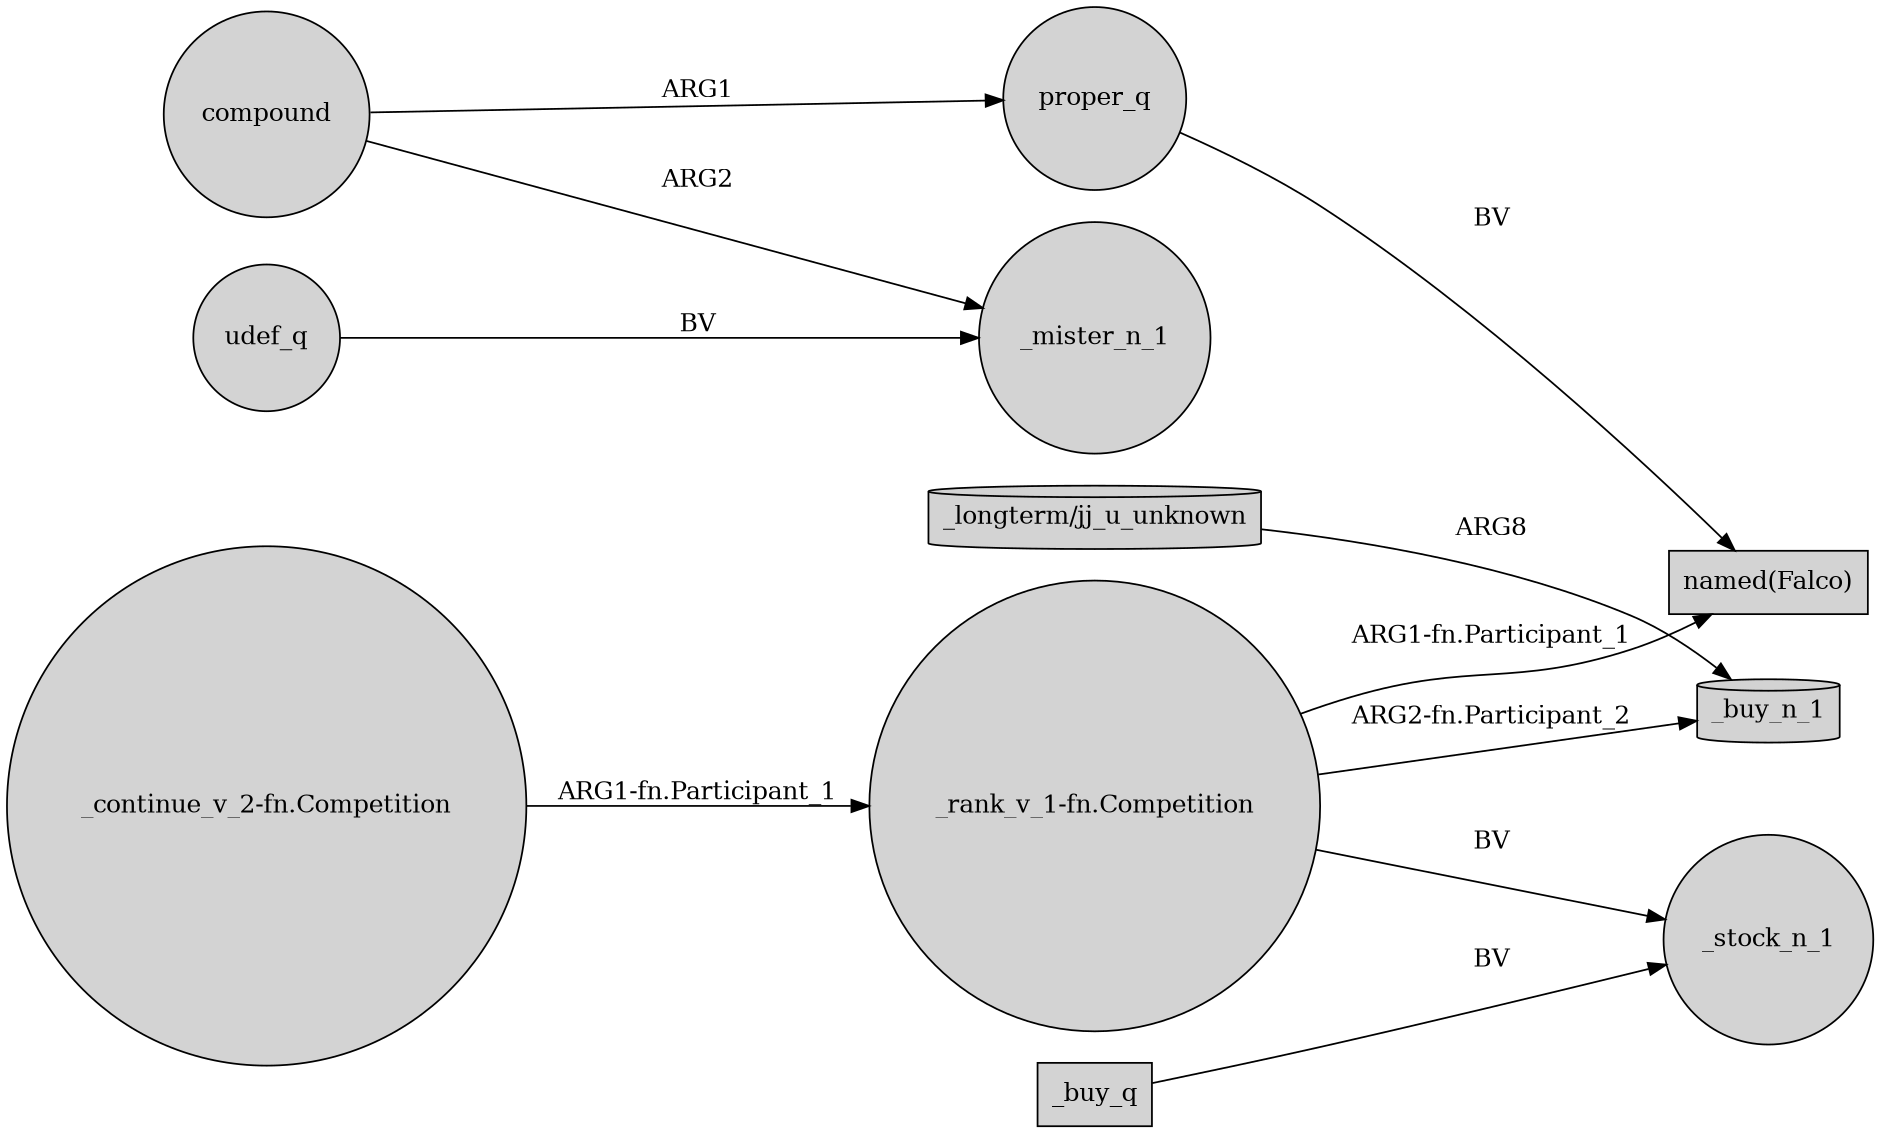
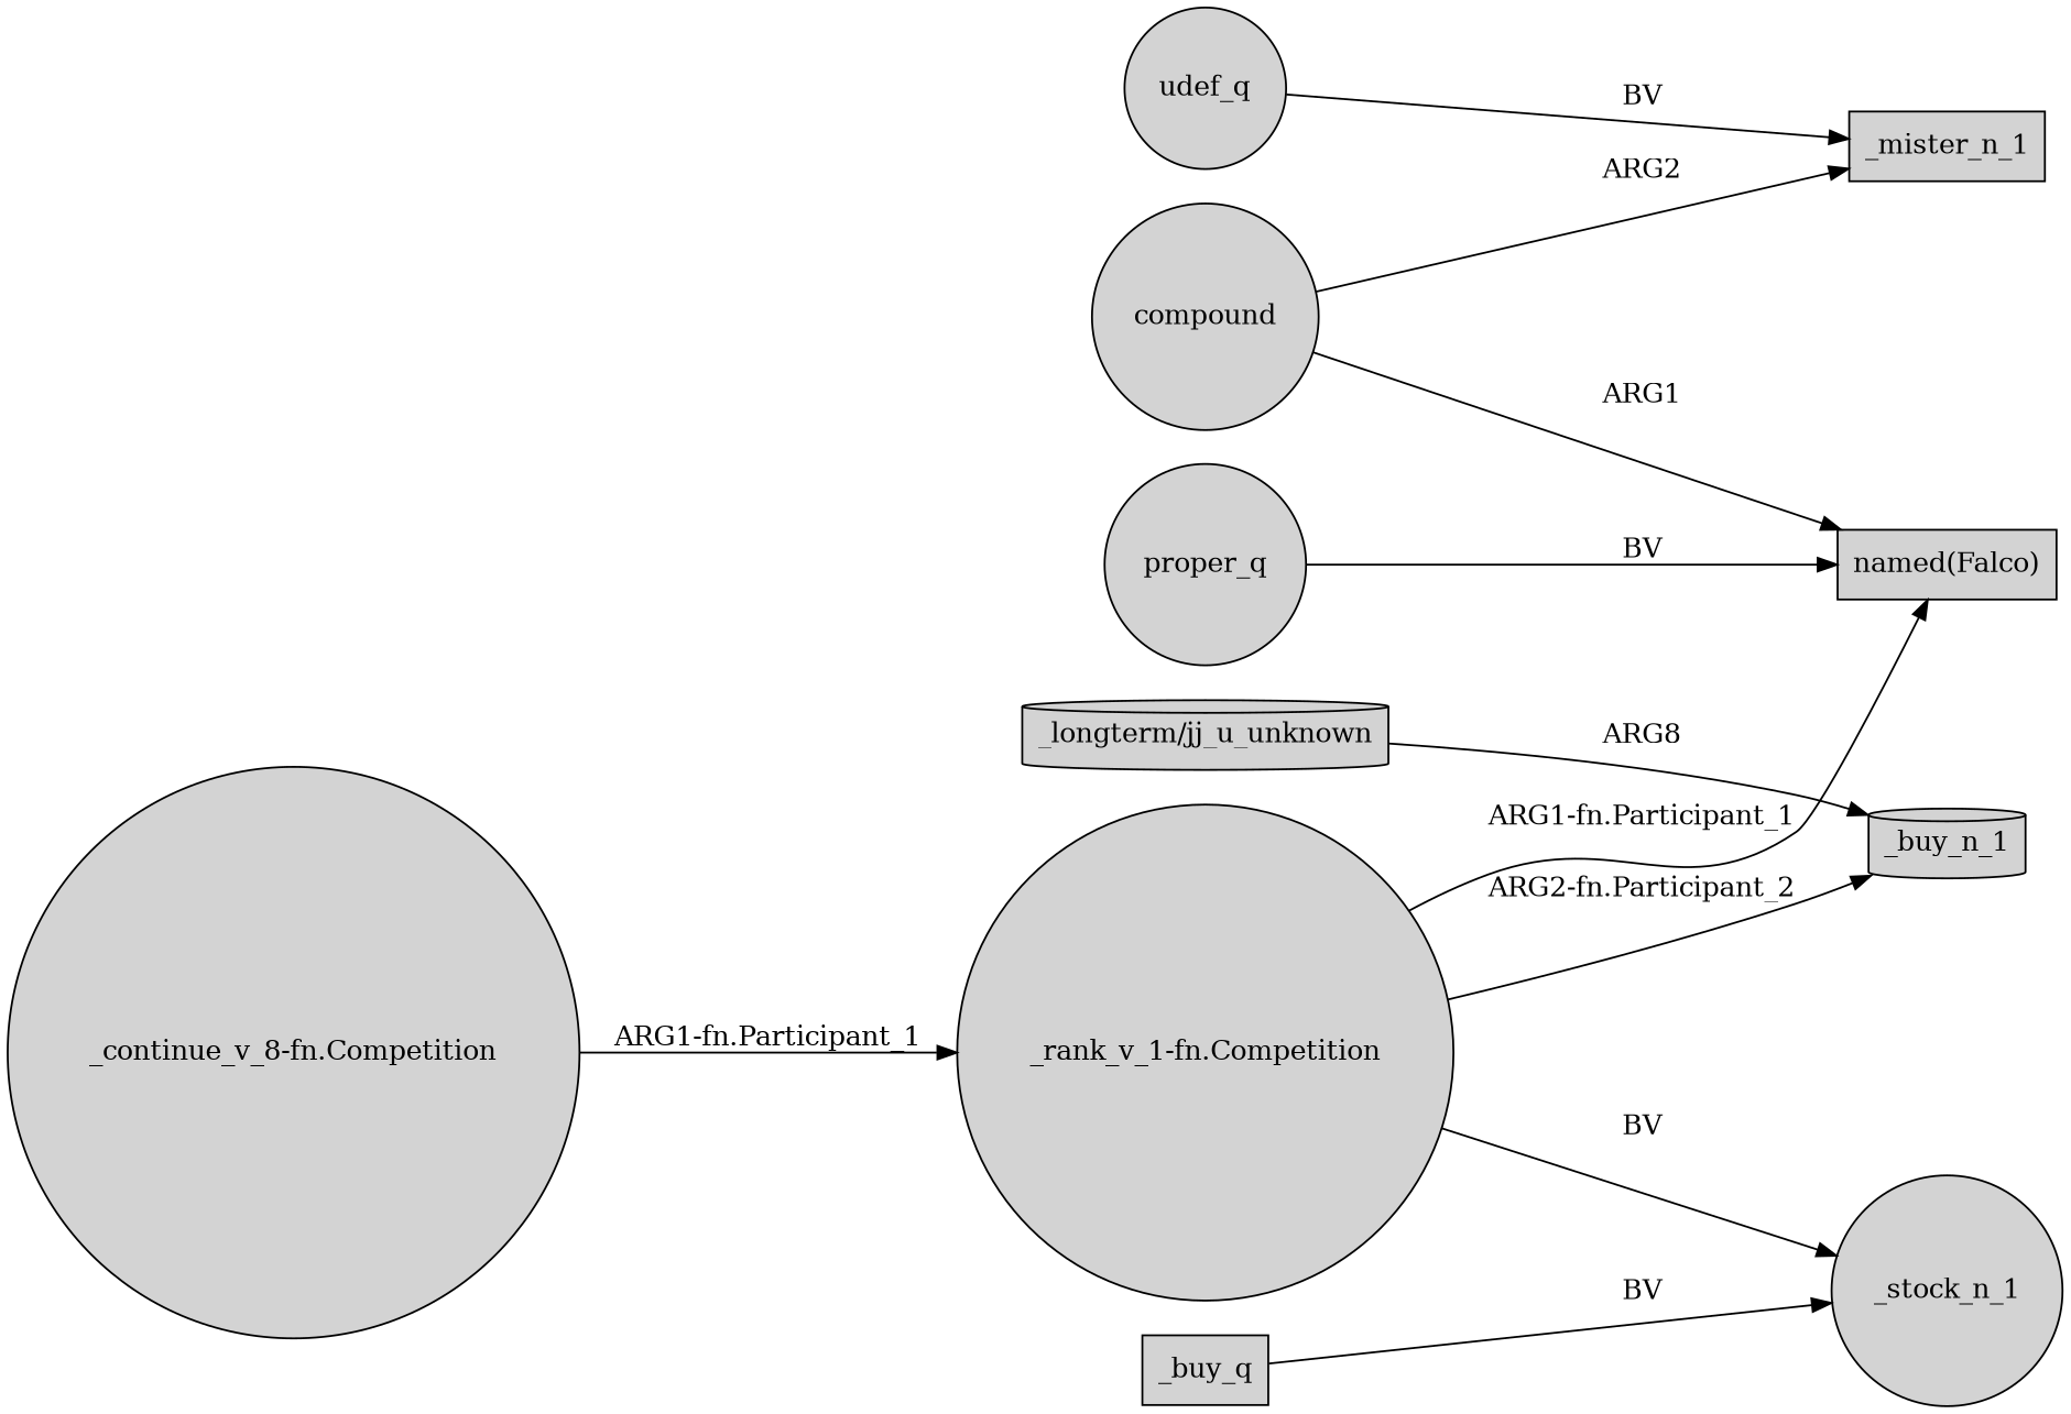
  digraph {
    rankdir=LR
    node [shape=circle style=filled]
-   _mister_n_1
+   _mister_n_1 [shape=box]
    compound
    "named(Falco)" [shape=box]
    "_longterm/jj_u_unknown" [shape=cylinder]
    _buy_n_1 [shape=cylinder]
    proper_q
    udef_q
-   "_continue_v_2-fn.Competition"
+   "_continue_v_2-fn.Competition" [label="_continue_v_8-fn.Competition"]
    "_rank_v_1-fn.Competition"
    _stock_n_1
    n11 [label=_buy_q shape=box]
    compound -> _mister_n_1 [label=ARG2]
-   compound -> proper_q [label=ARG1]
+   compound -> "named(Falco)" [label=ARG1]
    "_longterm/jj_u_unknown" -> _buy_n_1 [label=ARG8]
    proper_q -> "named(Falco)" [label=BV]
    udef_q -> _mister_n_1 [label=BV]
    "_continue_v_2-fn.Competition" -> "_rank_v_1-fn.Competition" [label="ARG1-fn.Participant_1"]
    "_rank_v_1-fn.Competition" -> "named(Falco)" [label="ARG1-fn.Participant_1"]
    "_rank_v_1-fn.Competition" -> _buy_n_1 [label="ARG2-fn.Participant_2"]
    "_rank_v_1-fn.Competition" -> _stock_n_1 [label=BV]
    n11 -> _stock_n_1 [label=BV]
  }
